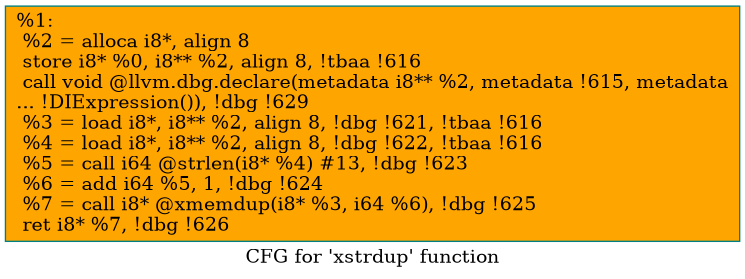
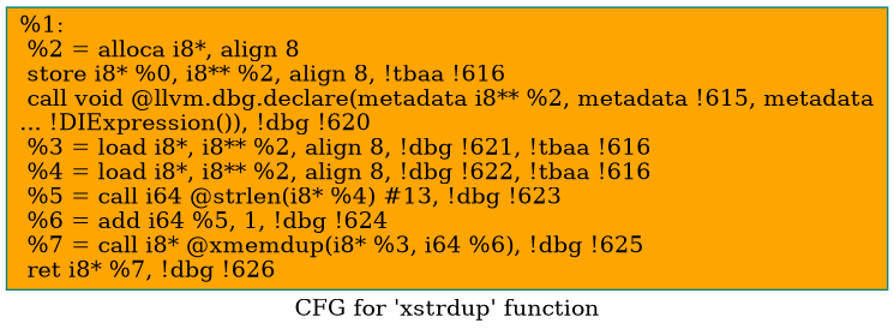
  digraph {
    label="CFG for 'xstrdup' function"
    fontname="DejaVu Serif"
-   n1 [label="{%1:\l  %2 = alloca i8*, align 8\l  store i8* %0, i8** %2, align 8, !tbaa !616\l  call void @llvm.dbg.declare(metadata i8** %2, metadata !615, metadata\l... !DIExpression()), !dbg !629\l  %3 = load i8*, i8** %2, align 8, !dbg !621, !tbaa !616\l  %4 = load i8*, i8** %2, align 8, !dbg !622, !tbaa !616\l  %5 = call i64 @strlen(i8* %4) #13, !dbg !623\l  %6 = add i64 %5, 1, !dbg !624\l  %7 = call i8* @xmemdup(i8* %3, i64 %6), !dbg !625\l  ret i8* %7, !dbg !626\l}" shape=record style=filled fillcolor=orange color=teal fontname="DejaVu Serif"]
+   n1 [label="{%1:\l  %2 = alloca i8*, align 8\l  store i8* %0, i8** %2, align 8, !tbaa !616\l  call void @llvm.dbg.declare(metadata i8** %2, metadata !615, metadata\l... !DIExpression()), !dbg !620\l  %3 = load i8*, i8** %2, align 8, !dbg !621, !tbaa !616\l  %4 = load i8*, i8** %2, align 8, !dbg !622, !tbaa !616\l  %5 = call i64 @strlen(i8* %4) #13, !dbg !623\l  %6 = add i64 %5, 1, !dbg !624\l  %7 = call i8* @xmemdup(i8* %3, i64 %6), !dbg !625\l  ret i8* %7, !dbg !626\l}" shape=record style=filled fillcolor=orange color=teal fontname="DejaVu Serif"]
  }
